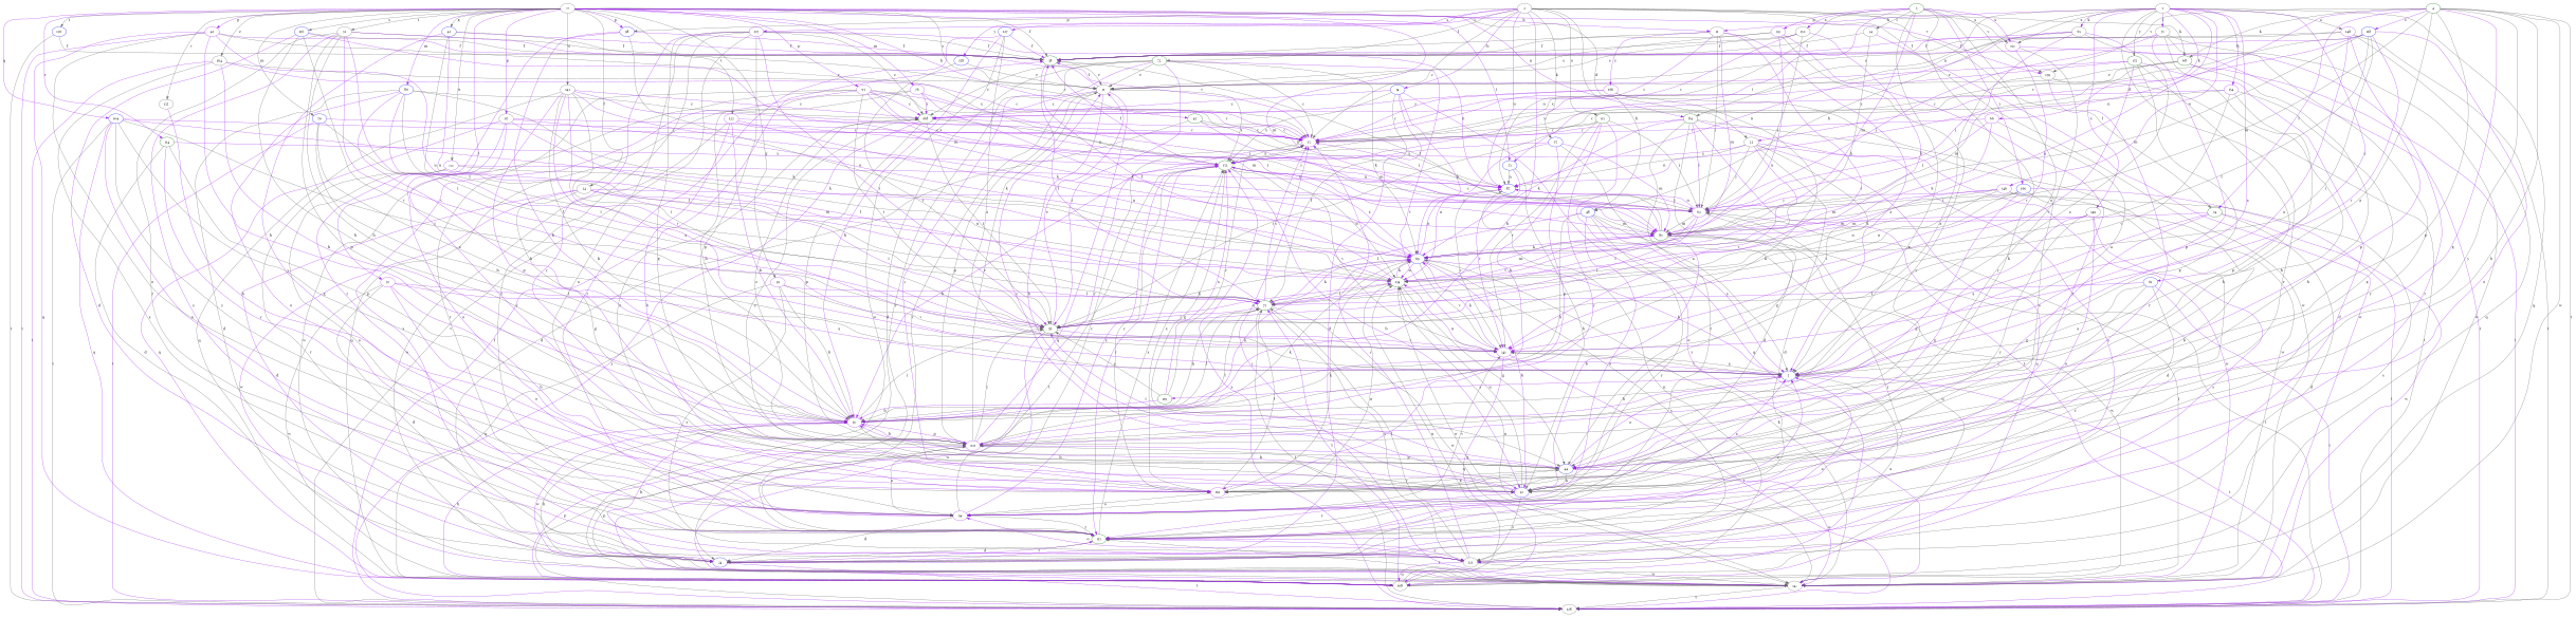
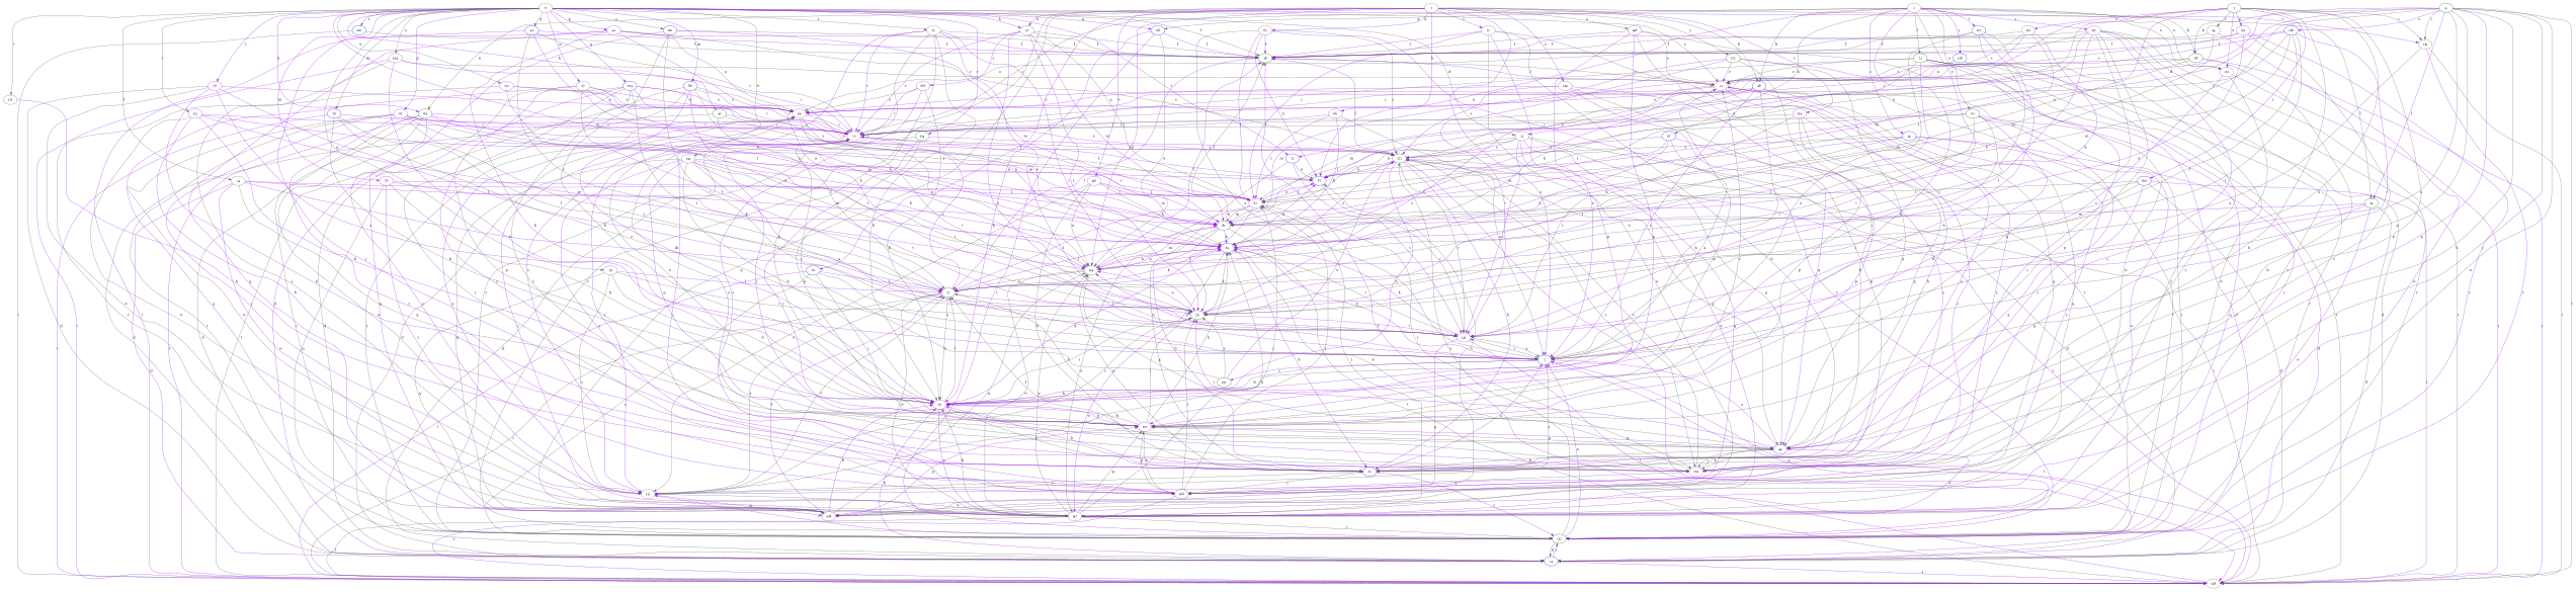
  strict digraph {
    fontname="Playfair Display"
    node [color=gray40 fontname="Playfair Display"]
    edge [color=purple fontname="Playfair Display"]
    0
    11
    23
    31
    34
    38 [color=darkgreen]
    39 [color=purple]
    41 [color=blue]
    42 [color=purple]
    45 [color=darkgreen]
    51
    53 [color=blue]
    70 [color=purple]
    76 [color=purple]
    79 [color=blue]
    80 [color=blue]
    81 [color=darkgreen]
    84 [color=darkgreen]
    95 [color=purple]
    97
    98 [color=blue]
    104 [color=blue]
    114 [color=darkgreen]
    116 [color=blue]
    122 [color=purple]
    126 [color=blue]
    131 [color=purple]
    135
    139
    143
    164
    5 [color=blue]
    n33 [color=purple label=13]
    56 [color=darkgreen]
    62 [color=purple]
    166 [color=purple]
    108
    87 [color=blue]
    147
    44 [color=blue]
    141 [color=purple]
    24 [color=blue]
    153 [color=darkgreen]
    115 [color=darkgreen]
    12 [color=blue]
    101 [color=purple]
    168 [color=darkgreen]
    75 [color=darkgreen]
    50 [color=purple]
    121
    134 [color=darkgreen]
    161 [color=purple]
    128
    94 [color=purple]
    69 [color=blue]
    1
    48 [color=blue]
    61 [color=blue]
    65
    66 [color=purple]
    71
    146 [color=purple]
    148 [color=purple]
    149
    151 [color=purple]
    154 [color=purple]
    155 [color=darkgreen]
    119 [color=darkgreen]
    2
    14 [color=blue]
    67 [color=blue]
    68 [color=darkgreen]
    72 [color=darkgreen]
    74 [color=darkgreen]
    93 [color=darkgreen]
    117 [color=purple]
    127 [color=blue]
    158 [color=blue]
    3 [color=darkgreen]
    54
    99 [color=purple]
    152
    160 [color=blue]
    4 [color=darkgreen]
    118 [color=blue]
    0 -> 11 [label=b]
    0 -> 23 [color=gray40 label=d]
    0 -> 31 [color=gray40 label=e]
    0 -> 34 [color=gray40 label=f]
    0 -> 38 [color=gray40 label=f]
    0 -> 39 [color=gray40 label=g]
    0 -> 41 [color=gray40 label=g]
    0 -> 42 [label=g]
    0 -> 45 [label=h]
    0 -> 51 [color=gray40 label=i]
    0 -> 53 [label=i]
    0 -> 70 [label=l]
    0 -> 76 [label=m]
    0 -> 79 [color=gray40 label=m]
    0 -> 80 [label=m]
    0 -> 81 [label=m]
    0 -> 84 [label=n]
    0 -> 95 [label=p]
    0 -> 97 [label=p]
    0 -> 98 [label=p]
    0 -> 104 [label=q]
    0 -> 114 [label=r]
    0 -> 116 [color=gray40 label=s]
    0 -> 122 [color=gray40 label=t]
    0 -> 126 [color=gray40 label=t]
    0 -> 131 [color=gray40 label=u]
    0 -> 135 [color=gray40 label=v]
    0 -> 139 [label=v]
    0 -> 143 [color=gray40 label=w]
    0 -> 164 [color=gray40 label=z]
    11 -> 38 [color=gray40 label=f]
    11 -> 81 [label=m]
    11 -> 5 [label=a]
    11 -> n33 [label=c]
    11 -> 56 [label=i]
    11 -> 62 [color=gray40 label=j]
    11 -> 166 [label=z]
    23 -> 62 [color=gray40 label=j]
    23 -> 108 [label=q]
    23 -> 87 [color=gray40 label=n]
    23 -> 147 [label=w]
    23 -> 44 [color=gray40 label=g]
    23 -> 141 [label=v]
    23 -> 24 [color=gray40 label=d]
    23 -> 153 [label=x]
    31 -> 38 [label=f]
-   31 -> 108 [label=q]
+   31 -> 94 [label=q]
    31 -> 153 [color=gray40 label=x]
    31 -> 115 [color=gray40 label=r]
    31 -> 12 [label=b]
    31 -> 101 [color=gray40 label=p]
    31 -> 168 [label=z]
    34 -> 81 [label=m]
    34 -> 56 [label=i]
    34 -> 62 [label=j]
    34 -> 147 [label=w]
    34 -> 44 [color=gray40 label=g]
    34 -> 24 [label=d]
    38 -> 31 [color=gray40 label=e]
    38 -> 75 [label=l]
    39 -> 108 [color=gray40 label=q]
    39 -> 141 [color=gray40 label=v]
    39 -> 75 [label=l]
    39 -> 50 [color=gray40 label=h]
    39 -> 121 [color=gray40 label=s]
    41 -> 38 [label=f]
    41 -> n33 [color=gray40 label=c]
    41 -> 75 [color=gray40 label=l]
    41 -> 134 [label=u]
    41 -> 161 [label=y]
    42 -> 38 [label=f]
    42 -> 108 [label=q]
    42 -> 153 [color=gray40 label=x]
    42 -> 50 [label=h]
    42 -> 134 [label=u]
    42 -> 128 [label=t]
    42 -> 94 [color=gray40 label=o]
    45 -> 81 [label=m]
    45 -> n33 [color=gray40 label=c]
    45 -> 62 [color=gray40 label=j]
    45 -> 24 [color=gray40 label=d]
    51 -> 38 [color=gray40 label=f]
    51 -> n33 [label=c]
    51 -> 56 [label=i]
    51 -> 141 [label=v]
    51 -> 115 [color=gray40 label=r]
    51 -> 101 [color=gray40 label=p]
    51 -> 50 [color=gray40 label=h]
    51 -> 121 [label=s]
    53 -> 87 [color=gray40 label=n]
    53 -> 141 [label=v]
    53 -> 12 [color=gray40 label=b]
    70 -> 5 [label=a]
    70 -> 147 [color=gray40 label=w]
    70 -> 24 [color=gray40 label=d]
    70 -> 12 [label=b]
    70 -> 75 [label=l]
    70 -> 94 [label=o]
    76 -> 62 [label=j]
    76 -> 108 [color=gray40 label=q]
    76 -> 168 [label=z]
    76 -> 50 [color=gray40 label=h]
    76 -> 69 [label=k]
    79 -> 5 [color=gray40 label=a]
    79 -> n33 [label=c]
    79 -> 75 [color=gray40 label=l]
    79 -> 50 [color=gray40 label=h]
    79 -> 128 [label=t]
    80 -> 56 [label=i]
    80 -> 24 [color=gray40 label=d]
    80 -> 168 [color=gray40 label=z]
    80 -> 75 [color=gray40 label=l]
    80 -> 50 [label=h]
    80 -> 94 [label=o]
    80 -> 69 [color=gray40 label=k]
    81 -> 38 [color=gray40 label=f]
    81 -> n33 [label=c]
    81 -> 147 [color=gray40 label=w]
    81 -> 12 [label=b]
    81 -> 75 [label=l]
    81 -> 128 [color=gray40 label=t]
    81 -> 69 [label=k]
    84 -> n33 [label=c]
    84 -> 62 [label=j]
    84 -> 147 [color=gray40 label=w]
    84 -> 24 [color=gray40 label=d]
    84 -> 115 [color=gray40 label=r]
    84 -> 121 [label=s]
    84 -> 128 [label=t]
    84 -> 69 [label=k]
    95 -> 81 [label=m]
    95 -> n33 [label=c]
    95 -> 56 [color=gray40 label=i]
    95 -> 87 [color=gray40 label=n]
    95 -> 147 [color=gray40 label=w]
    95 -> 153 [label=x]
    95 -> 115 [color=gray40 label=r]
    95 -> 168 [label=z]
    95 -> 121 [label=s]
    97 -> n33 [label=c]
    97 -> 108 [label=q]
    97 -> 75 [label=l]
    97 -> 161 [label=y]
    97 -> 94 [label=o]
    97 -> 69 [label=k]
    98 -> 38 [label=f]
    98 -> 115 [label=r]
    98 -> 50 [label=h]
    98 -> 134 [color=gray40 label=u]
    104 -> n33 [label=c]
    104 -> 56 [color=gray40 label=i]
    104 -> 108 [label=q]
    104 -> 44 [color=gray40 label=g]
    104 -> 161 [color=gray40 label=y]
    104 -> 128 [color=gray40 label=t]
    104 -> 94 [label=o]
    104 -> 69 [label=k]
    114 -> 24 [color=gray40 label=d]
    114 -> 153 [label=x]
    114 -> 101 [color=gray40 label=p]
    114 -> 161 [label=y]
    116 -> 38 [color=gray40 label=f]
    116 -> 81 [label=m]
    116 -> 141 [color=gray40 label=v]
    116 -> 24 [label=d]
    116 -> 50 [color=gray40 label=h]
    122 -> n33 [label=c]
    122 -> 62 [label=j]
    122 -> 147 [color=gray40 label=w]
    122 -> 12 [label=b]
    122 -> 50 [label=h]
    122 -> 134 [label=u]
    126 -> 38 [color=gray40 label=f]
    126 -> 128 [color=gray40 label=t]
    131 -> 87 [label=n]
    131 -> 115 [color=gray40 label=r]
    131 -> 134 [color=gray40 label=u]
    131 -> 94 [color=gray40 label=o]
    135 -> 12 [label=b]
    139 -> 5 [color=gray40 label=a]
    139 -> 115 [label=r]
    139 -> 128 [color=gray40 label=t]
    143 -> 5 [label=a]
    143 -> 56 [color=gray40 label=i]
    143 -> 108 [color=gray40 label=q]
    143 -> 87 [label=n]
    143 -> 141 [label=v]
    143 -> 101 [label=p]
    143 -> 168 [label=z]
    143 -> 50 [color=gray40 label=h]
    143 -> 69 [label=k]
    164 -> 31 [color=gray40 label=e]
    164 -> n33 [label=c]
    164 -> 50 [label=h]
    164 -> 121 [color=gray40 label=s]
    164 -> 128 [label=t]
    5 -> 141 [color=gray40 label=v]
    5 -> 50 [color=gray40 label=h]
    5 -> 134 [label=u]
    5 -> 128 [label=t]
    5 -> 69 [label=k]
    5 -> 119 [label=s]
    n33 -> 153 [color=gray40 label=x]
    56 -> 31 [label=e]
    56 -> 147 [label=w]
    56 -> 141 [label=v]
    56 -> 134 [label=u]
    56 -> 69 [color=gray40 label=k]
    62 -> 81 [color=gray40 label=m]
    62 -> 56 [label=i]
    62 -> 87 [label=n]
    62 -> 75 [label=l]
    62 -> 161 [color=gray40 label=y]
    166 -> n33 [label=c]
    166 -> 168 [label=z]
    166 -> 50 [color=gray40 label=h]
    166 -> 94 [color=gray40 label=o]
    108 -> 87 [color=gray40 label=n]
    108 -> 101 [label=p]
    108 -> 75 [label=l]
    108 -> 50 [label=h]
    108 -> 134 [color=gray40 label=u]
    87 -> 62 [label=j]
    87 -> 141 [color=gray40 label=v]
    147 -> n33 [label=c]
    147 -> 62 [color=gray40 label=j]
    147 -> 115 [color=gray40 label=r]
    147 -> 101 [color=gray40 label=p]
    147 -> 50 [color=gray40 label=h]
    147 -> 134 [color=gray40 label=u]
    147 -> 128 [color=gray40 label=t]
    147 -> 69 [color=gray40 label=k]
    44 -> 5 [label=a]
    44 -> 56 [label=i]
    44 -> 147 [label=w]
    44 -> 12 [color=gray40 label=b]
    44 -> 101 [color=gray40 label=p]
    44 -> 161 [color=gray40 label=y]
    141 -> 5 [color=gray40 label=a]
    141 -> 108 [label=q]
    141 -> 128 [label=t]
    141 -> 69 [label=k]
    24 -> 5 [label=a]
    24 -> 115 [label=r]
    24 -> 50 [label=h]
    24 -> 128 [label=t]
    153 -> 38 [label=f]
    153 -> 87 [label=n]
    153 -> 44 [color=gray40 label=g]
    153 -> 141 [color=gray40 label=v]
    153 -> 115 [label=r]
    153 -> 12 [label=b]
    153 -> 50 [label=h]
    153 -> 134 [color=gray40 label=u]
    153 -> 161 [color=gray40 label=y]
    153 -> 128 [color=gray40 label=t]
    115 -> 5 [label=a]
    115 -> 24 [color=gray40 label=d]
    115 -> 153 [color=gray40 label=x]
    115 -> 121 [label=s]
    12 -> 31 [label=e]
    12 -> 5 [label=a]
    12 -> 115 [label=r]
    12 -> 168 [color=gray40 label=z]
    12 -> 50 [label=h]
    12 -> 121 [color=gray40 label=s]
    12 -> 134 [color=gray40 label=u]
    101 -> 31 [color=gray40 label=e]
    101 -> n33 [label=c]
    101 -> 56 [color=gray40 label=i]
    101 -> 44 [label=g]
    101 -> 168 [color=gray40 label=z]
    101 -> 75 [color=gray40 label=l]
    101 -> 50 [label=h]
    101 -> 94 [color=gray40 label=o]
    101 -> 69 [color=gray40 label=k]
    168 -> n33 [label=c]
    168 -> 56 [color=gray40 label=i]
    168 -> 62 [color=gray40 label=j]
    168 -> 101 [color=gray40 label=p]
    168 -> 128 [label=z]
    75 -> n33 [label=c]
    75 -> 56 [label=i]
    75 -> 147 [color=gray40 label=w]
    75 -> 50 [color=gray40 label=h]
    75 -> 121 [color=gray40 label=s]
    75 -> 128 [color=gray40 label=t]
    75 -> 69 [label=k]
    50 -> 56 [color=gray40 label=i]
    50 -> 147 [label=w]
    50 -> 12 [color=gray40 label=b]
    50 -> 101 [label=p]
    50 -> 75 [color=gray40 label=l]
    50 -> 69 [label=k]
    121 -> 5 [color=gray40 label=a]
    121 -> n33 [label=c]
    121 -> 62 [color=gray40 label=j]
    121 -> 108 [label=q]
    121 -> 147 [color=gray40 label=w]
    121 -> 75 [color=gray40 label=l]
    121 -> 94 [label=o]
    134 -> 38 [label=f]
    134 -> 81 [label=m]
    134 -> 147 [color=gray40 label=w]
    134 -> 44 [color=gray40 label=g]
    134 -> 75 [color=gray40 label=l]
    134 -> 69 [label=k]
    161 -> 44 [color=gray40 label=g]
    161 -> 153 [color=gray40 label=x]
    161 -> 168 [color=gray40 label=z]
    161 -> 75 [color=gray40 label=l]
    161 -> 94 [color=gray40 label=o]
    161 -> 69 [color=gray40 label=k]
    128 -> 38 [label=f]
    128 -> 153 [label=x]
    94 -> n33 [color=gray40 label=c]
    94 -> 141 [color=gray40 label=v]
    94 -> 24 [color=gray40 label=d]
    94 -> 153 [label=x]
    94 -> 115 [color=gray40 label=r]
    94 -> 134 [color=gray40 label=u]
    69 -> 87 [label=n]
    69 -> 141 [color=gray40 label=v]
    69 -> 153 [label=x]
    69 -> 12 [label=b]
    69 -> 121 [color=gray40 label=s]
    69 -> 134 [label=u]
    1 -> 11 [label=b]
    1 -> 84 [color=gray40 label=n]
    1 -> 5 [label=a]
    1 -> 108 [color=gray40 label=q]
    1 -> 115 [color=gray40 label=r]
    1 -> 134 [label=u]
    1 -> 48 [color=gray40 label=h]
    1 -> 61 [label=j]
    1 -> 65 [label=k]
    1 -> 66 [label=k]
    1 -> 71 [label=l]
    1 -> 146 [label=w]
    1 -> 148 [color=gray40 label=x]
    1 -> 149 [label=x]
    1 -> 151 [color=gray40 label=x]
    1 -> 154 [label=y]
    1 -> 155 [color=gray40 label=y]
    48 -> 81 [color=gray40 label=m]
    48 -> 5 [label=a]
    48 -> 108 [color=gray40 label=q]
    48 -> 115 [color=gray40 label=r]
    48 -> 75 [label=l]
    48 -> 50 [color=gray40 label=h]
    48 -> 94 [label=o]
    61 -> 5 [color=gray40 label=a]
    61 -> 115 [color=gray40 label=r]
    61 -> 101 [color=gray40 label=c]
    61 -> 75 [label=l]
    61 -> 128 [label=t]
    65 -> 38 [label=f]
    65 -> 5 [color=gray40 label=a]
    65 -> 62 [label=j]
    65 -> 87 [label=n]
    65 -> 153 [color=gray40 label=x]
    65 -> 115 [label=r]
    66 -> 5 [color=gray40 label=a]
    66 -> n33 [label=c]
    66 -> 62 [label=j]
    66 -> 69 [label=k]
    71 -> 38 [label=f]
    71 -> 62 [label=j]
    71 -> 147 [color=gray40 label=w]
    71 -> 115 [color=gray40 label=r]
    71 -> 12 [color=gray40 label=b]
    71 -> 101 [label=p]
    146 -> 81 [label=m]
    146 -> 62 [label=j]
    146 -> 12 [color=gray40 label=b]
    146 -> 121 [color=gray40 label=s]
    146 -> 134 [color=gray40 label=u]
    146 -> 69 [color=gray40 label=k]
    148 -> 31 [color=gray40 label=e]
    148 -> 38 [color=gray40 label=f]
    148 -> 5 [label=a]
    148 -> 108 [color=gray40 label=q]
    148 -> 101 [label=p]
    148 -> 128 [color=gray40 label=t]
    149 -> 81 [label=m]
    149 -> 44 [label=g]
    149 -> 121 [label=s]
    149 -> 161 [color=gray40 label=y]
    149 -> 94 [label=o]
    151 -> 141 [label=v]
    151 -> 161 [color=gray40 label=y]
    151 -> 128 [label=t]
    154 -> n33 [color=gray40 label=c]
    154 -> 44 [color=gray40 label=g]
    154 -> 141 [color=gray40 label=v]
    154 -> 101 [color=gray40 label=p]
    154 -> 168 [label=z]
    155 -> 31 [label=e]
    155 -> 44 [color=gray40 label=g]
    155 -> 141 [label=v]
    155 -> 24 [label=d]
    155 -> 153 [label=x]
    155 -> 12 [color=gray40 label=b]
    119 -> n33 [color=gray40 label=c]
    119 -> 56 [color=gray40 label=s]
    119 -> 153 [label=x]
    119 -> 50 [label=h]
    2 -> 98 [color=gray40 label=p]
    2 -> n33 [color=gray40 label=c]
    2 -> 87 [label=n]
    2 -> 147 [color=gray40 label=w]
    2 -> 50 [label=h]
    2 -> 48 [color=gray40 label=h]
    2 -> 151 [color=gray40 label=x]
    2 -> 14 [label=c]
    2 -> 67 [color=gray40 label=k]
    2 -> 68 [color=gray40 label=k]
    2 -> 72 [color=gray40 label=l]
    2 -> 74 [color=gray40 label=l]
    2 -> 93 [color=gray40 label=o]
    2 -> 117 [label=s]
    2 -> 127 [label=t]
    2 -> 158 [label=y]
    14 -> 147 [label=w]
    14 -> 24 [label=d]
    14 -> 153 [color=gray40 label=x]
    14 -> 168 [label=z]
    14 -> 75 [color=gray40 label=l]
    14 -> 69 [label=k]
    67 -> 81 [label=m]
    67 -> 5 [color=gray40 label=a]
    67 -> 153 [label=x]
    67 -> 101 [label=p]
    67 -> 134 [label=u]
    68 -> 31 [color=gray40 label=e]
    68 -> 81 [color=gray40 label=m]
    68 -> n33 [color=gray40 label=c]
    68 -> 12 [color=gray40 label=b]
    68 -> 128 [label=t]
    72 -> 31 [color=gray40 label=e]
    72 -> n33 [color=gray40 label=c]
    72 -> 56 [label=i]
    72 -> 141 [label=v]
    72 -> 24 [color=gray40 label=d]
    72 -> 115 [color=gray40 label=r]
    72 -> 168 [color=gray40 label=z]
    72 -> 161 [label=y]
    72 -> 69 [color=gray40 label=k]
    74 -> 81 [label=m]
    74 -> 5 [label=a]
    74 -> 147 [label=w]
    74 -> 44 [label=g]
    74 -> 24 [color=gray40 label=d]
    93 -> n33 [color=gray40 label=c]
    93 -> 56 [color=gray40 label=i]
    93 -> 62 [color=gray40 label=j]
    93 -> 108 [label=q]
    93 -> 141 [color=gray40 label=v]
    93 -> 50 [label=h]
    93 -> 161 [label=y]
    117 -> 38 [color=gray40 label=f]
    117 -> 56 [label=i]
    117 -> 87 [label=n]
    117 -> 44 [color=gray40 label=g]
    117 -> 115 [color=gray40 label=r]
    117 -> 101 [color=gray40 label=p]
    117 -> 168 [color=gray40 label=z]
    117 -> 161 [label=y]
    117 -> 128 [color=gray40 label=t]
    117 -> 94 [color=gray40 label=o]
    127 -> 38 [label=f]
    127 -> 5 [color=gray40 label=a]
    127 -> 147 [color=gray40 label=w]
    127 -> 115 [label=r]
    127 -> 50 [label=h]
    158 -> 31 [color=gray40 label=e]
    158 -> 56 [color=gray40 label=i]
    3 -> 53 [label=i]
    3 -> 81 [label=m]
    3 -> 139 [color=gray40 label=v]
    3 -> 5 [color=gray40 label=a]
    3 -> 87 [color=gray40 label=n]
    3 -> 44 [color=gray40 label=g]
    3 -> 12 [color=gray40 label=b]
    3 -> 151 [label=x]
    3 -> 54 [color=gray40 label=i]
    3 -> 99 [label=p]
    3 -> 152 [label=x]
    3 -> 160 [label=y]
    54 -> 38 [color=gray40 label=f]
    54 -> 147 [label=w]
    54 -> 69 [color=gray40 label=k]
    99 -> 31 [color=gray40 label=e]
    99 -> 38 [color=gray40 label=f]
    99 -> 115 [label=r]
    99 -> 134 [label=u]
    99 -> 161 [color=gray40 label=y]
    152 -> 31 [color=gray40 label=e]
    152 -> 38 [color=gray40 label=f]
    152 -> n33 [label=c]
    152 -> 62 [color=gray40 label=j]
    152 -> 69 [label=k]
    160 -> 56 [color=gray40 label=i]
    160 -> 62 [color=gray40 label=j]
    160 -> 44 [label=g]
    160 -> 24 [color=gray40 label=d]
    160 -> 134 [color=gray40 label=u]
    160 -> 128 [label=t]
-   118 -> 23 [label=d]
+   4 -> 23 [label=d]
    4 -> 81 [color=gray40 label=m]
    4 -> 139 [color=gray40 label=v]
    4 -> 5 [color=gray40 label=a]
    4 -> 87 [label=n]
    4 -> 147 [color=gray40 label=w]
    4 -> 44 [label=g]
    4 -> 12 [color=gray40 label=b]
    4 -> 101 [color=gray40 label=p]
    4 -> 161 [color=gray40 label=y]
    4 -> 128 [color=gray40 label=t]
    4 -> 68 [color=gray40 label=k]
    4 -> 74 [label=l]
    4 -> 118 [label=s]
    118 -> 38 [label=f]
    118 -> 81 [color=gray40 label=m]
    118 -> n33 [color=gray40 label=c]
    118 -> 56 [color=gray40 label=i]
    118 -> 141 [label=v]
    118 -> 75 [color=gray40 label=l]
    118 -> 94 [label=o]
  }
